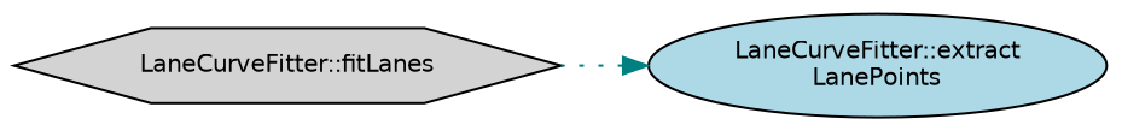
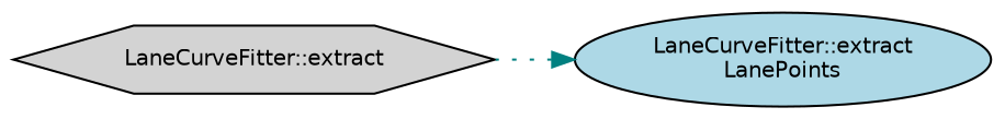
  digraph {
    rankdir=RL
    node [color=black fontname=Helvetica fontsize=10 style=filled]
    n1 [fillcolor=lightblue fontcolor=black height=0.2 label="LaneCurveFitter::extract\lLanePoints" shape=ellipse width=0.4]
-   n2 [fillcolor=lightgrey height=0.2 label="LaneCurveFitter::fitLanes" shape=hexagon width=0.4]
+   n2 [fillcolor=lightgrey height=0.2 label="LaneCurveFitter::extract" shape=hexagon width=0.4]
    n1 -> n2 [color=teal dir=back fontname=Helvetica fontsize=10 labelfontname=Helvetica labelfontsize=10 style=dotted]
  }
